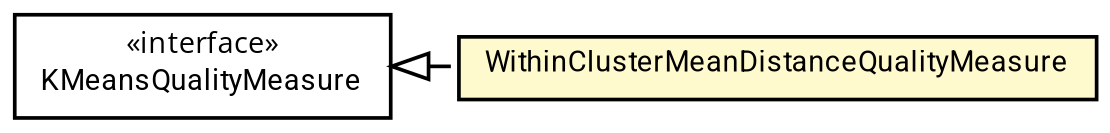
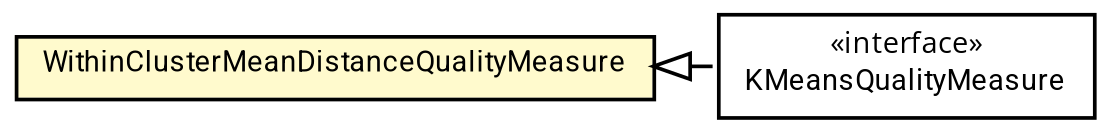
  digraph {
    nodesep=0.15
    rankdir=LR
    ranksep=0.25
    fontname="Open Sans"
    node [fontcolor=black fontname="Open Sans" fontsize=8 margin=0 shape=plaintext]
    n1 [height=0 label=<<table title="de.lmu.ifi.dbs.elki.algorithm.clustering.kmeans.quality.KMeansQualityMeasure" border="0" cellborder="1" cellspacing="0" cellpadding="2" href="KMeansQualityMeasure.html" target="_parent"> 		<tr><td><table border="0" cellspacing="0" cellpadding="1"> 		<tr><td align="center" balign="center"> &#171;interface&#187; </td></tr> 		<tr><td align="center" balign="center"> <font face="Roboto">KMeansQualityMeasure</font> </td></tr> 		</table></td></tr> 		</table>> width=0]
    n2 [height=0 label=<<table title="de.lmu.ifi.dbs.elki.algorithm.clustering.kmeans.quality.WithinClusterMeanDistanceQualityMeasure" border="0" cellborder="1" cellspacing="0" cellpadding="2" bgcolor="lemonChiffon" href="WithinClusterMeanDistanceQualityMeasure.html" target="_parent"> 		<tr><td><table border="0" cellspacing="0" cellpadding="1"> 		<tr><td align="center" balign="center"> <font face="Roboto">WithinClusterMeanDistanceQualityMeasure</font> </td></tr> 		</table></td></tr> 		</table>> width=0]
-   n1 -> n2 [arrowtail=empty color=black dir=back fontname="Open Sans" fontsize=7 labelfontname=Roboto labelfontsize=7 style=dashed weight=9]
+   n2 -> n1 [arrowtail=empty color=black dir=back fontname="Open Sans" fontsize=7 labelfontname=Roboto labelfontsize=7 style=dashed weight=9]
  }
